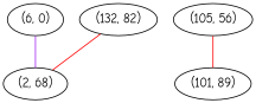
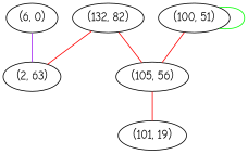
  graph {
    fontname="Comic Neue"
    node [fontname="Comic Neue"]
    edge [color=red fontname="Comic Neue" weight=1]
    n1 [label="(6, 0)"]
-   "(2, 68)"
+   "(2, 68)" [label="(2, 63)"]
+   "(100, 51)"
    n4 [label="(105, 56)"]
-   "(101, 89)"
+   "(101, 89)" [label="(101, 19)"]
    "(132, 82)"
    n1 -- "(2, 68)" [color=purple weight=4]
+   "(100, 51)" -- "(100, 51)" [color=green weight=2]
+   "(100, 51)" -- n4
    n4 -- "(101, 89)"
    "(132, 82)" -- "(2, 68)"
+   "(132, 82)" -- n4
  }
